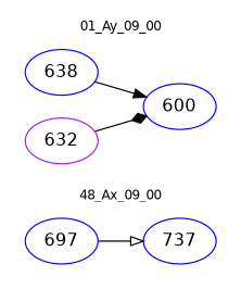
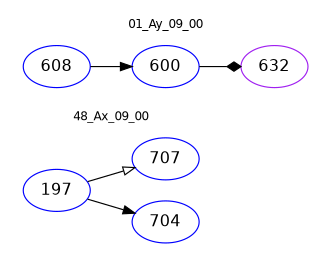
  digraph {
    fontname="DejaVu Sans"
    rankdir=LR
    node [color=blue fontname="DejaVu Sans"]
    edge [arrowhead=normal color=black fontname="DejaVu Sans"]
-   n1 [label=697]
-   n3 [label=737]
+   n1 [label=197]
+   n2 [label=704]
+   n3 [label=707]
    n4 [label=600]
-   n5 [label=638]
+   n5 [label=608]
    n6 [color=purple label=632]
    subgraph cluster_1 {
      color=white
      fontsize=10
      label="48_Ax_09_00"
      n1
+     n2
      n3
    }
    subgraph cluster_2 {
      color=white
      fontsize=10
      label="01_Ay_09_00"
      n4
      n5
      n6
    }
+   n1 -> n2
    n1 -> n3 [arrowhead=onormal]
-   n6 -> n4 [arrowhead=diamond]
+   n4 -> n6 [arrowhead=diamond]
    n5 -> n4
  }
